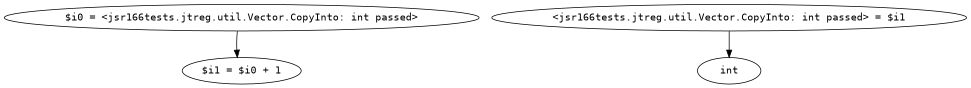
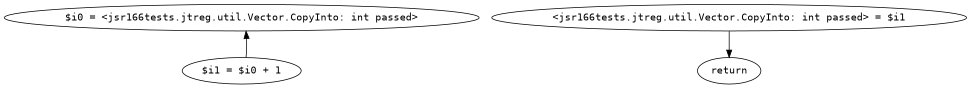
  digraph {
    fontname="DejaVu Sans Mono"
    node [fontname="DejaVu Sans Mono"]
    edge [fontname="DejaVu Sans Mono"]
    "$i0 = <jsr166tests.jtreg.util.Vector.CopyInto: int passed>"
    "$i1 = $i0 + 1"
    "<jsr166tests.jtreg.util.Vector.CopyInto: int passed> = $i1"
-   return [label=int]
-   "$i0 = <jsr166tests.jtreg.util.Vector.CopyInto: int passed>" -> "$i1 = $i0 + 1"
+   return
+   "$i1 = $i0 + 1" -> "$i0 = <jsr166tests.jtreg.util.Vector.CopyInto: int passed>"
    "<jsr166tests.jtreg.util.Vector.CopyInto: int passed> = $i1" -> return
  }
